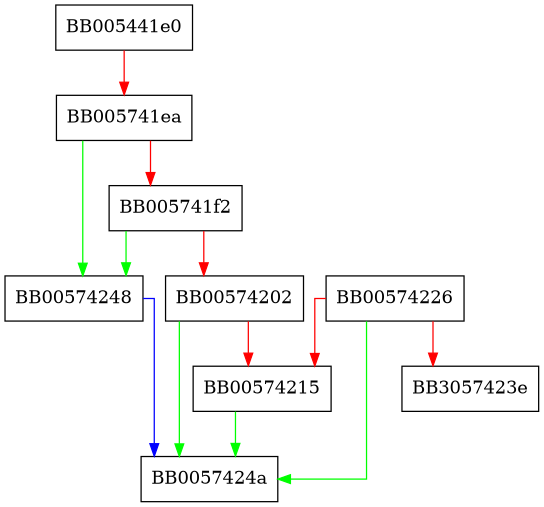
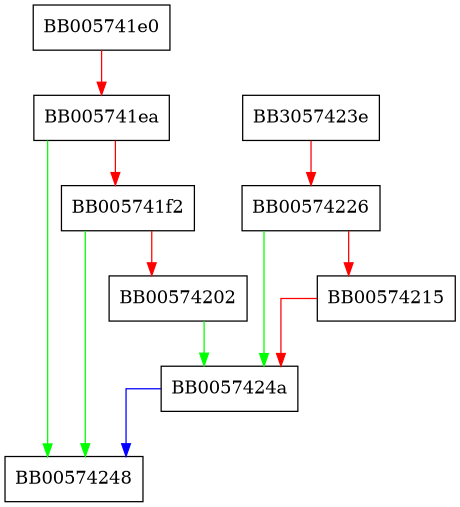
  digraph {
    splines=ortho
    node [shape=box]
    edge [color=red]
-   BB005741e0 [label=BB005441e0]
+   BB005741e0
    BB005741ea
    BB00574248
    BB0057424a
    BB005741f2
    BB00574202
    BB00574215
    BB00574226
    n9 [label=BB3057423e]
    BB005741e0 -> BB005741ea
    BB005741ea -> BB00574248 [color=green]
    BB005741ea -> BB005741f2
-   BB00574248 -> BB0057424a [color=blue]
+   BB0057424a -> BB00574248 [color=blue]
    BB005741f2 -> BB00574248 [color=green]
    BB005741f2 -> BB00574202
    BB00574202 -> BB0057424a [color=green]
-   BB00574202 -> BB00574215
-   BB00574215 -> BB0057424a [color=green]
+   BB00574215 -> BB0057424a
    BB00574226 -> BB0057424a [color=green]
    BB00574226 -> BB00574215
-   BB00574226 -> n9
+   n9 -> BB00574226
  }
